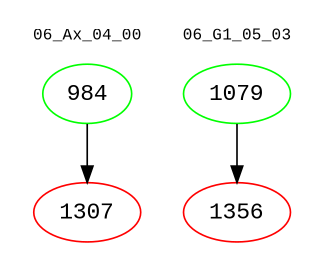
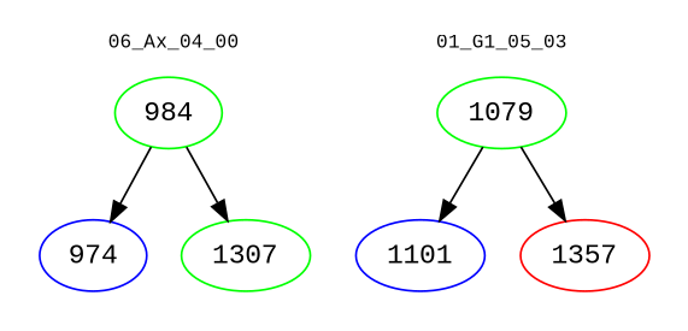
  digraph {
    fontname="Liberation Mono"
    node [color=green fontname="Liberation Mono"]
    edge [color=black fontname="Liberation Mono"]
    n1 [label=984]
-   n3 [color=red label=1307]
+   n2 [color=blue label=974]
+   n3 [label=1307]
    n4 [label=1079]
-   n6 [color=red label=1356]
+   n5 [color=blue label=1101]
+   n6 [color=red label=1357]
    subgraph cluster_1 {
      color=white
      fontsize=10
      label="06_Ax_04_00"
      n1
+     n2
      n3
    }
    subgraph cluster_2 {
      color=white
      fontsize=10
-     label="06_G1_05_03"
+     label="01_G1_05_03"
      n4
+     n5
      n6
    }
+   n1 -> n2
    n1 -> n3
+   n4 -> n5
    n4 -> n6
  }
